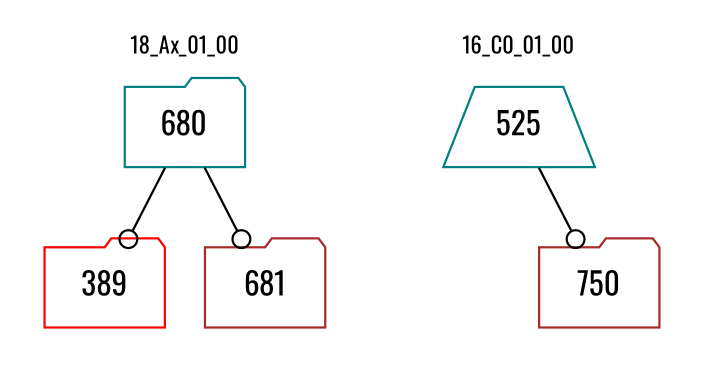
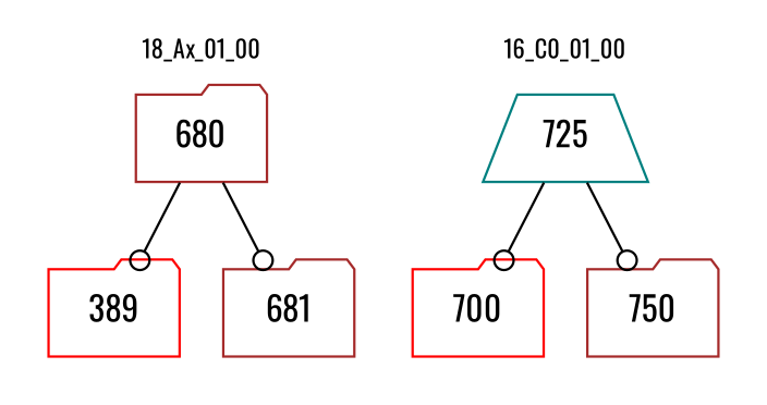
  digraph {
    fontname=Oswald
    node [color=teal fontname=Oswald shape=folder]
    edge [arrowhead=odot color=black fontname=Oswald]
-   n1 [label=680]
+   n1 [color=brown label=680]
    n2 [color=red label=389]
    n3 [color=brown label=681]
-   n4 [label=525 shape=trapezium]
+   n4 [label=725 shape=trapezium]
+   n5 [color=red label=700]
    n6 [color=brown label=750]
    subgraph cluster_1 {
      color=white
      fontsize=10
      label="18_Ax_01_00"
      n1
      n2
      n3
    }
    subgraph cluster_2 {
      color=white
      fontsize=10
      label="16_C0_01_00"
      n4
+     n5
      n6
    }
    n1 -> n2
    n1 -> n3
+   n4 -> n5
    n4 -> n6
  }
